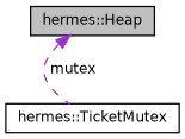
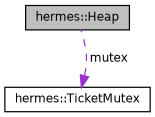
  digraph {
    node [color=black fontname=Helvetica fontsize=10 shape=record style=filled]
    n1 [fillcolor=grey75 fontcolor=black height=0.2 label="hermes::Heap" width=0.4]
    n2 [fillcolor=white height=0.2 label="hermes::TicketMutex" width=0.4]
-   n1 -> n2 [color=darkorchid3 dir=back fontname=Helvetica fontsize=10 label=" mutex" labelfontname=Helvetica labelfontsize=10 style=dashed]
+   n2 -> n1 [color=darkorchid3 dir=back fontname=Helvetica fontsize=10 label=" mutex" labelfontname=Helvetica labelfontsize=10 style=dashed]
  }
